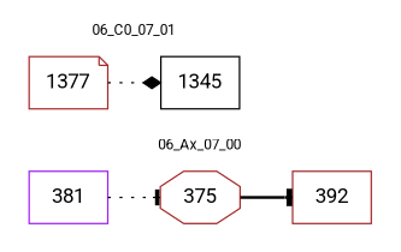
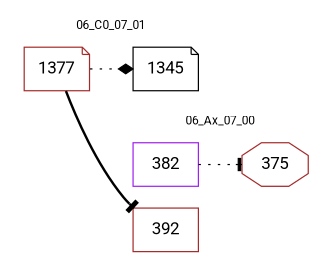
  digraph {
    fontname=Roboto
    rankdir=LR
    node [color=brown fontname=Roboto shape=box]
    edge [arrowhead=tee color=black fontname=Roboto style=dotted]
-   n1 [color=purple label=381]
+   n1 [color=purple label=382]
    n2 [label=375 shape=octagon]
    n3 [label=392]
    n4 [label=1377 shape=note]
-   n5 [color=black label=1345]
+   n5 [color=black label=1345 shape=note]
    subgraph cluster_1 {
      color=white
      fontsize=10
      label="06_Ax_07_00"
      n1
      n2
      n3
    }
    subgraph cluster_2 {
      color=white
      fontsize=10
      label="06_C0_07_01"
      n4
      n5
    }
    n1 -> n2
-   n2 -> n3 [style=bold]
+   n4 -> n3 [style=bold]
    n4 -> n5 [arrowhead=diamond]
  }
